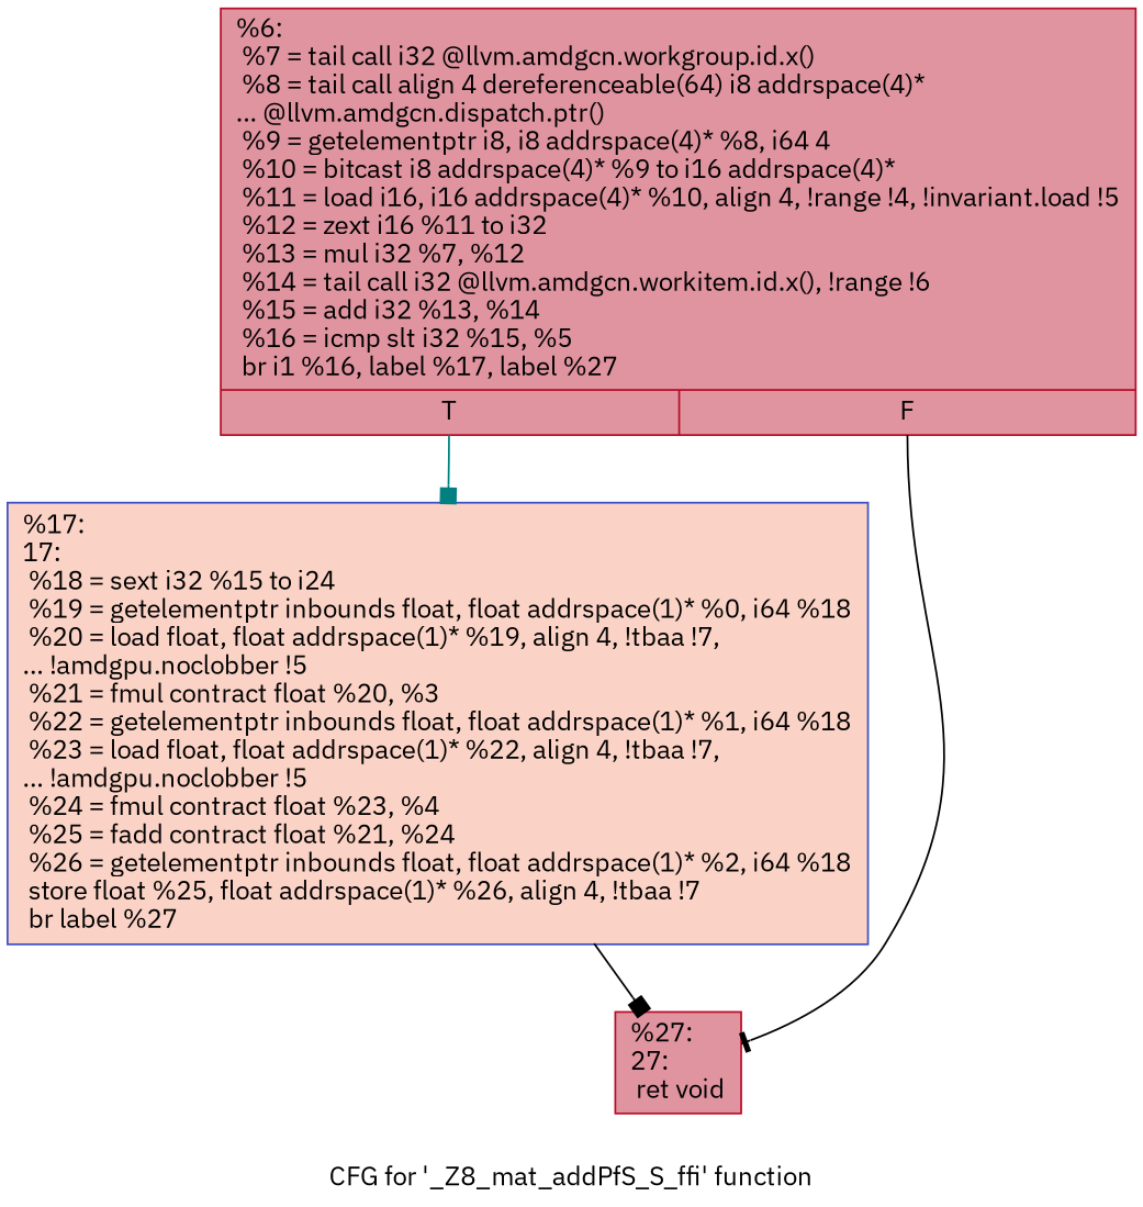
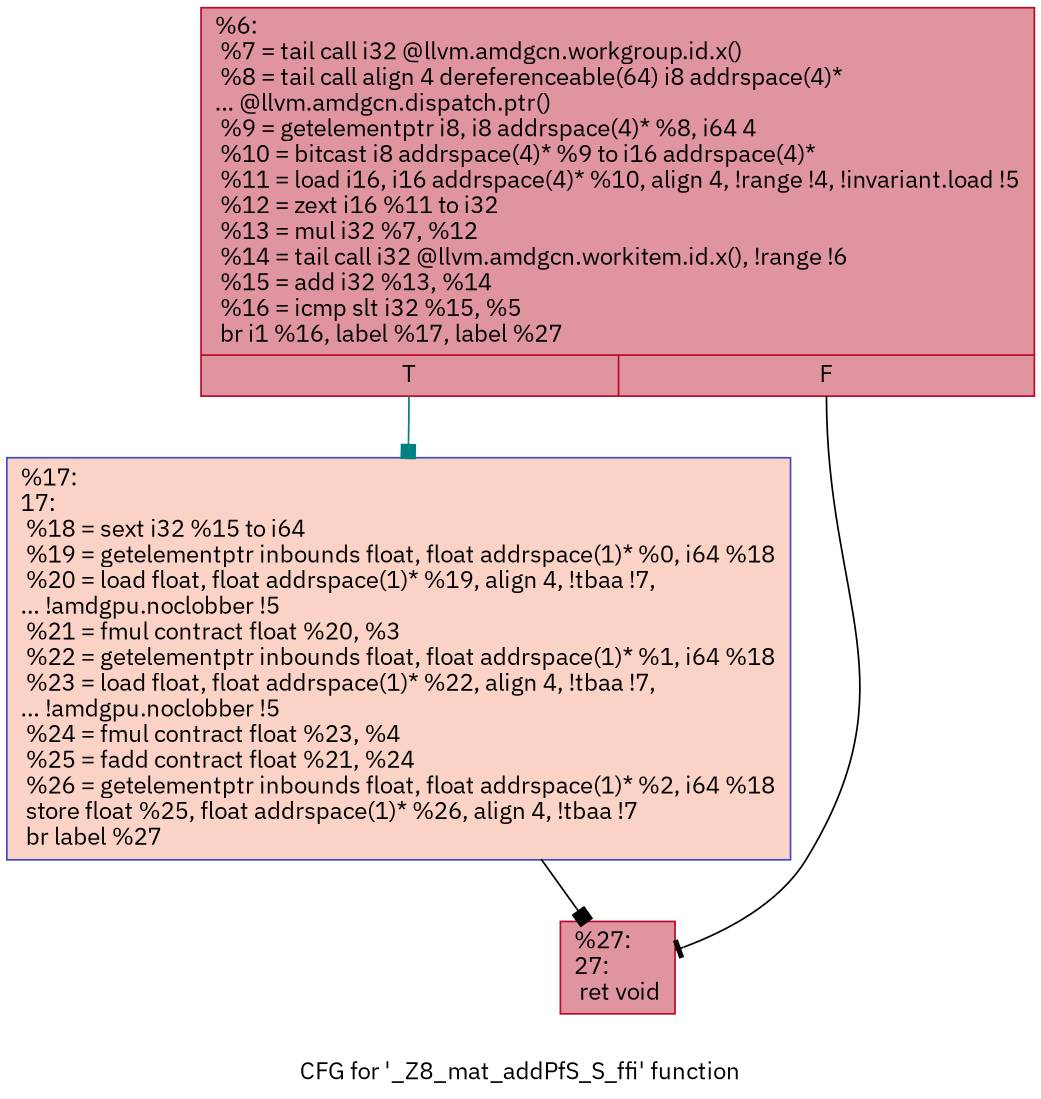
  digraph {
    label="CFG for '_Z8_mat_addPfS_S_ffi' function"
    fontname="IBM Plex Sans"
    node [color="#b70d28ff" fillcolor="#b70d2870" shape=record style=filled fontname="IBM Plex Sans"]
    edge [color=black arrowhead=box fontname="IBM Plex Sans"]
    n1 [label="{%6:\l  %7 = tail call i32 @llvm.amdgcn.workgroup.id.x()\l  %8 = tail call align 4 dereferenceable(64) i8 addrspace(4)*\l... @llvm.amdgcn.dispatch.ptr()\l  %9 = getelementptr i8, i8 addrspace(4)* %8, i64 4\l  %10 = bitcast i8 addrspace(4)* %9 to i16 addrspace(4)*\l  %11 = load i16, i16 addrspace(4)* %10, align 4, !range !4, !invariant.load !5\l  %12 = zext i16 %11 to i32\l  %13 = mul i32 %7, %12\l  %14 = tail call i32 @llvm.amdgcn.workitem.id.x(), !range !6\l  %15 = add i32 %13, %14\l  %16 = icmp slt i32 %15, %5\l  br i1 %16, label %17, label %27\l|{<s0>T|<s1>F}}"]
-   n2 [color="#3d50c3ff" fillcolor="#f59c7d70" label="{%17:\l17:                                               \l  %18 = sext i32 %15 to i24\l  %19 = getelementptr inbounds float, float addrspace(1)* %0, i64 %18\l  %20 = load float, float addrspace(1)* %19, align 4, !tbaa !7,\l... !amdgpu.noclobber !5\l  %21 = fmul contract float %20, %3\l  %22 = getelementptr inbounds float, float addrspace(1)* %1, i64 %18\l  %23 = load float, float addrspace(1)* %22, align 4, !tbaa !7,\l... !amdgpu.noclobber !5\l  %24 = fmul contract float %23, %4\l  %25 = fadd contract float %21, %24\l  %26 = getelementptr inbounds float, float addrspace(1)* %2, i64 %18\l  store float %25, float addrspace(1)* %26, align 4, !tbaa !7\l  br label %27\l}"]
+   n2 [color="#3d50c3ff" fillcolor="#f59c7d70" label="{%17:\l17:                                               \l  %18 = sext i32 %15 to i64\l  %19 = getelementptr inbounds float, float addrspace(1)* %0, i64 %18\l  %20 = load float, float addrspace(1)* %19, align 4, !tbaa !7,\l... !amdgpu.noclobber !5\l  %21 = fmul contract float %20, %3\l  %22 = getelementptr inbounds float, float addrspace(1)* %1, i64 %18\l  %23 = load float, float addrspace(1)* %22, align 4, !tbaa !7,\l... !amdgpu.noclobber !5\l  %24 = fmul contract float %23, %4\l  %25 = fadd contract float %21, %24\l  %26 = getelementptr inbounds float, float addrspace(1)* %2, i64 %18\l  store float %25, float addrspace(1)* %26, align 4, !tbaa !7\l  br label %27\l}"]
    n3 [label="{%27:\l27:                                               \l  ret void\l}"]
    n1 -> n2 [tailport=s0 color=teal]
    n1 -> n3 [tailport=s1 arrowhead=tee]
    n2 -> n3
  }
